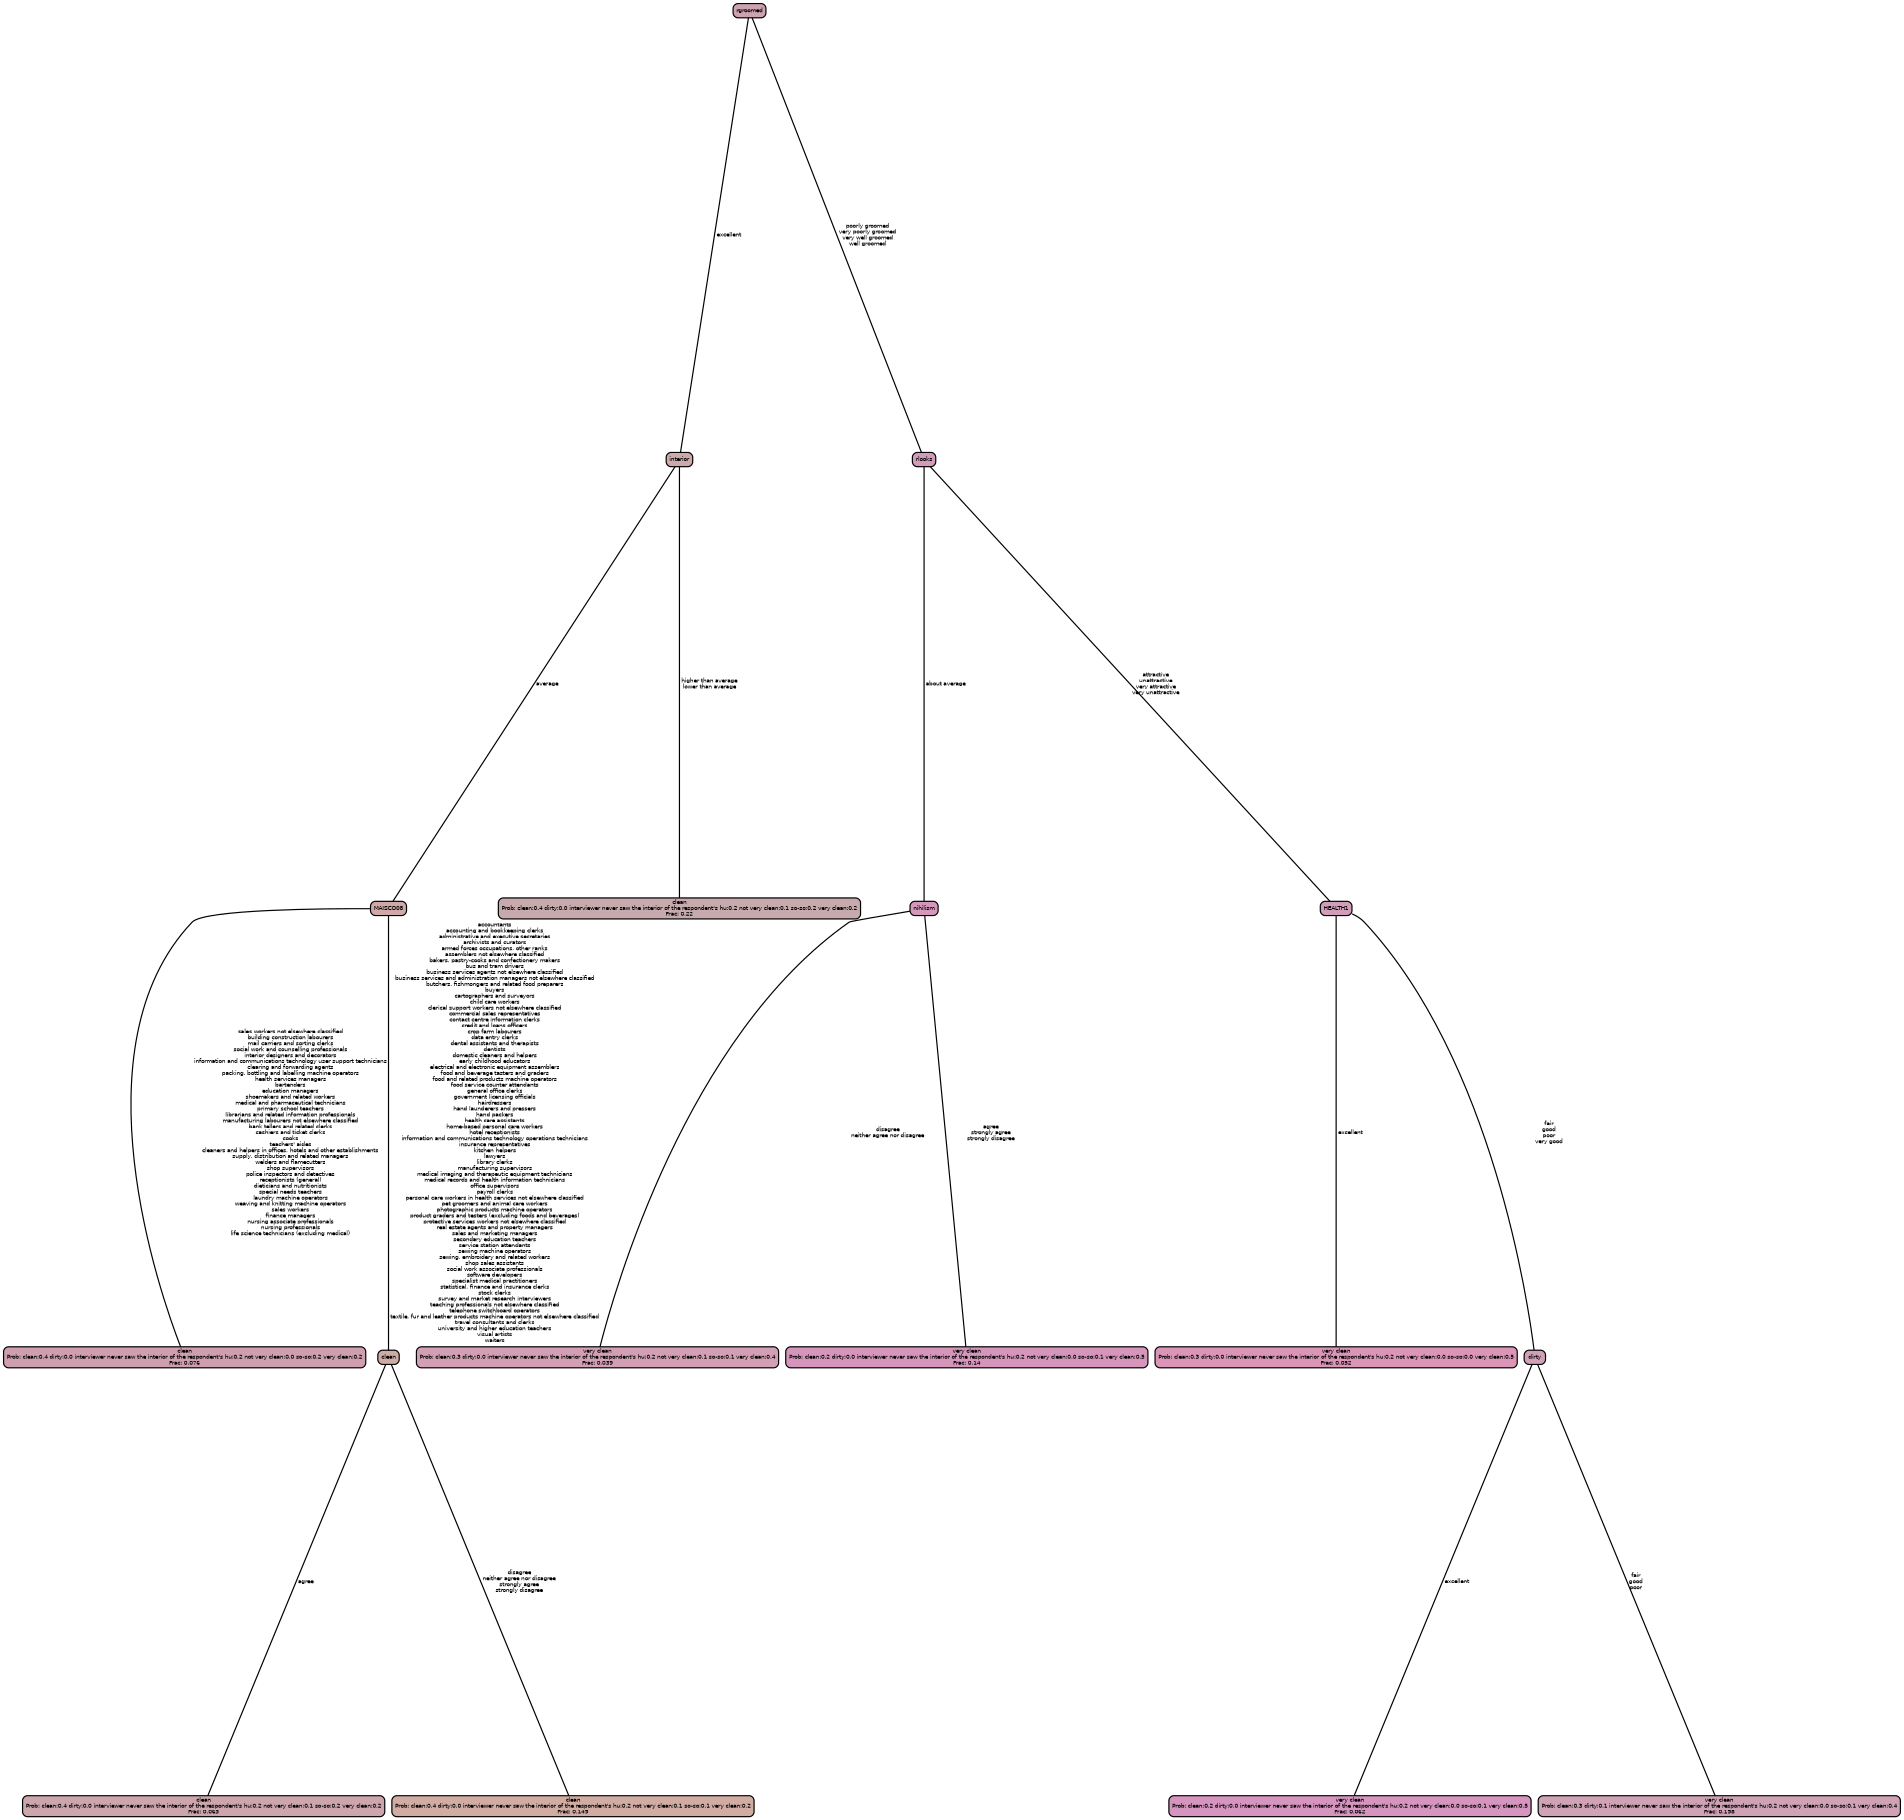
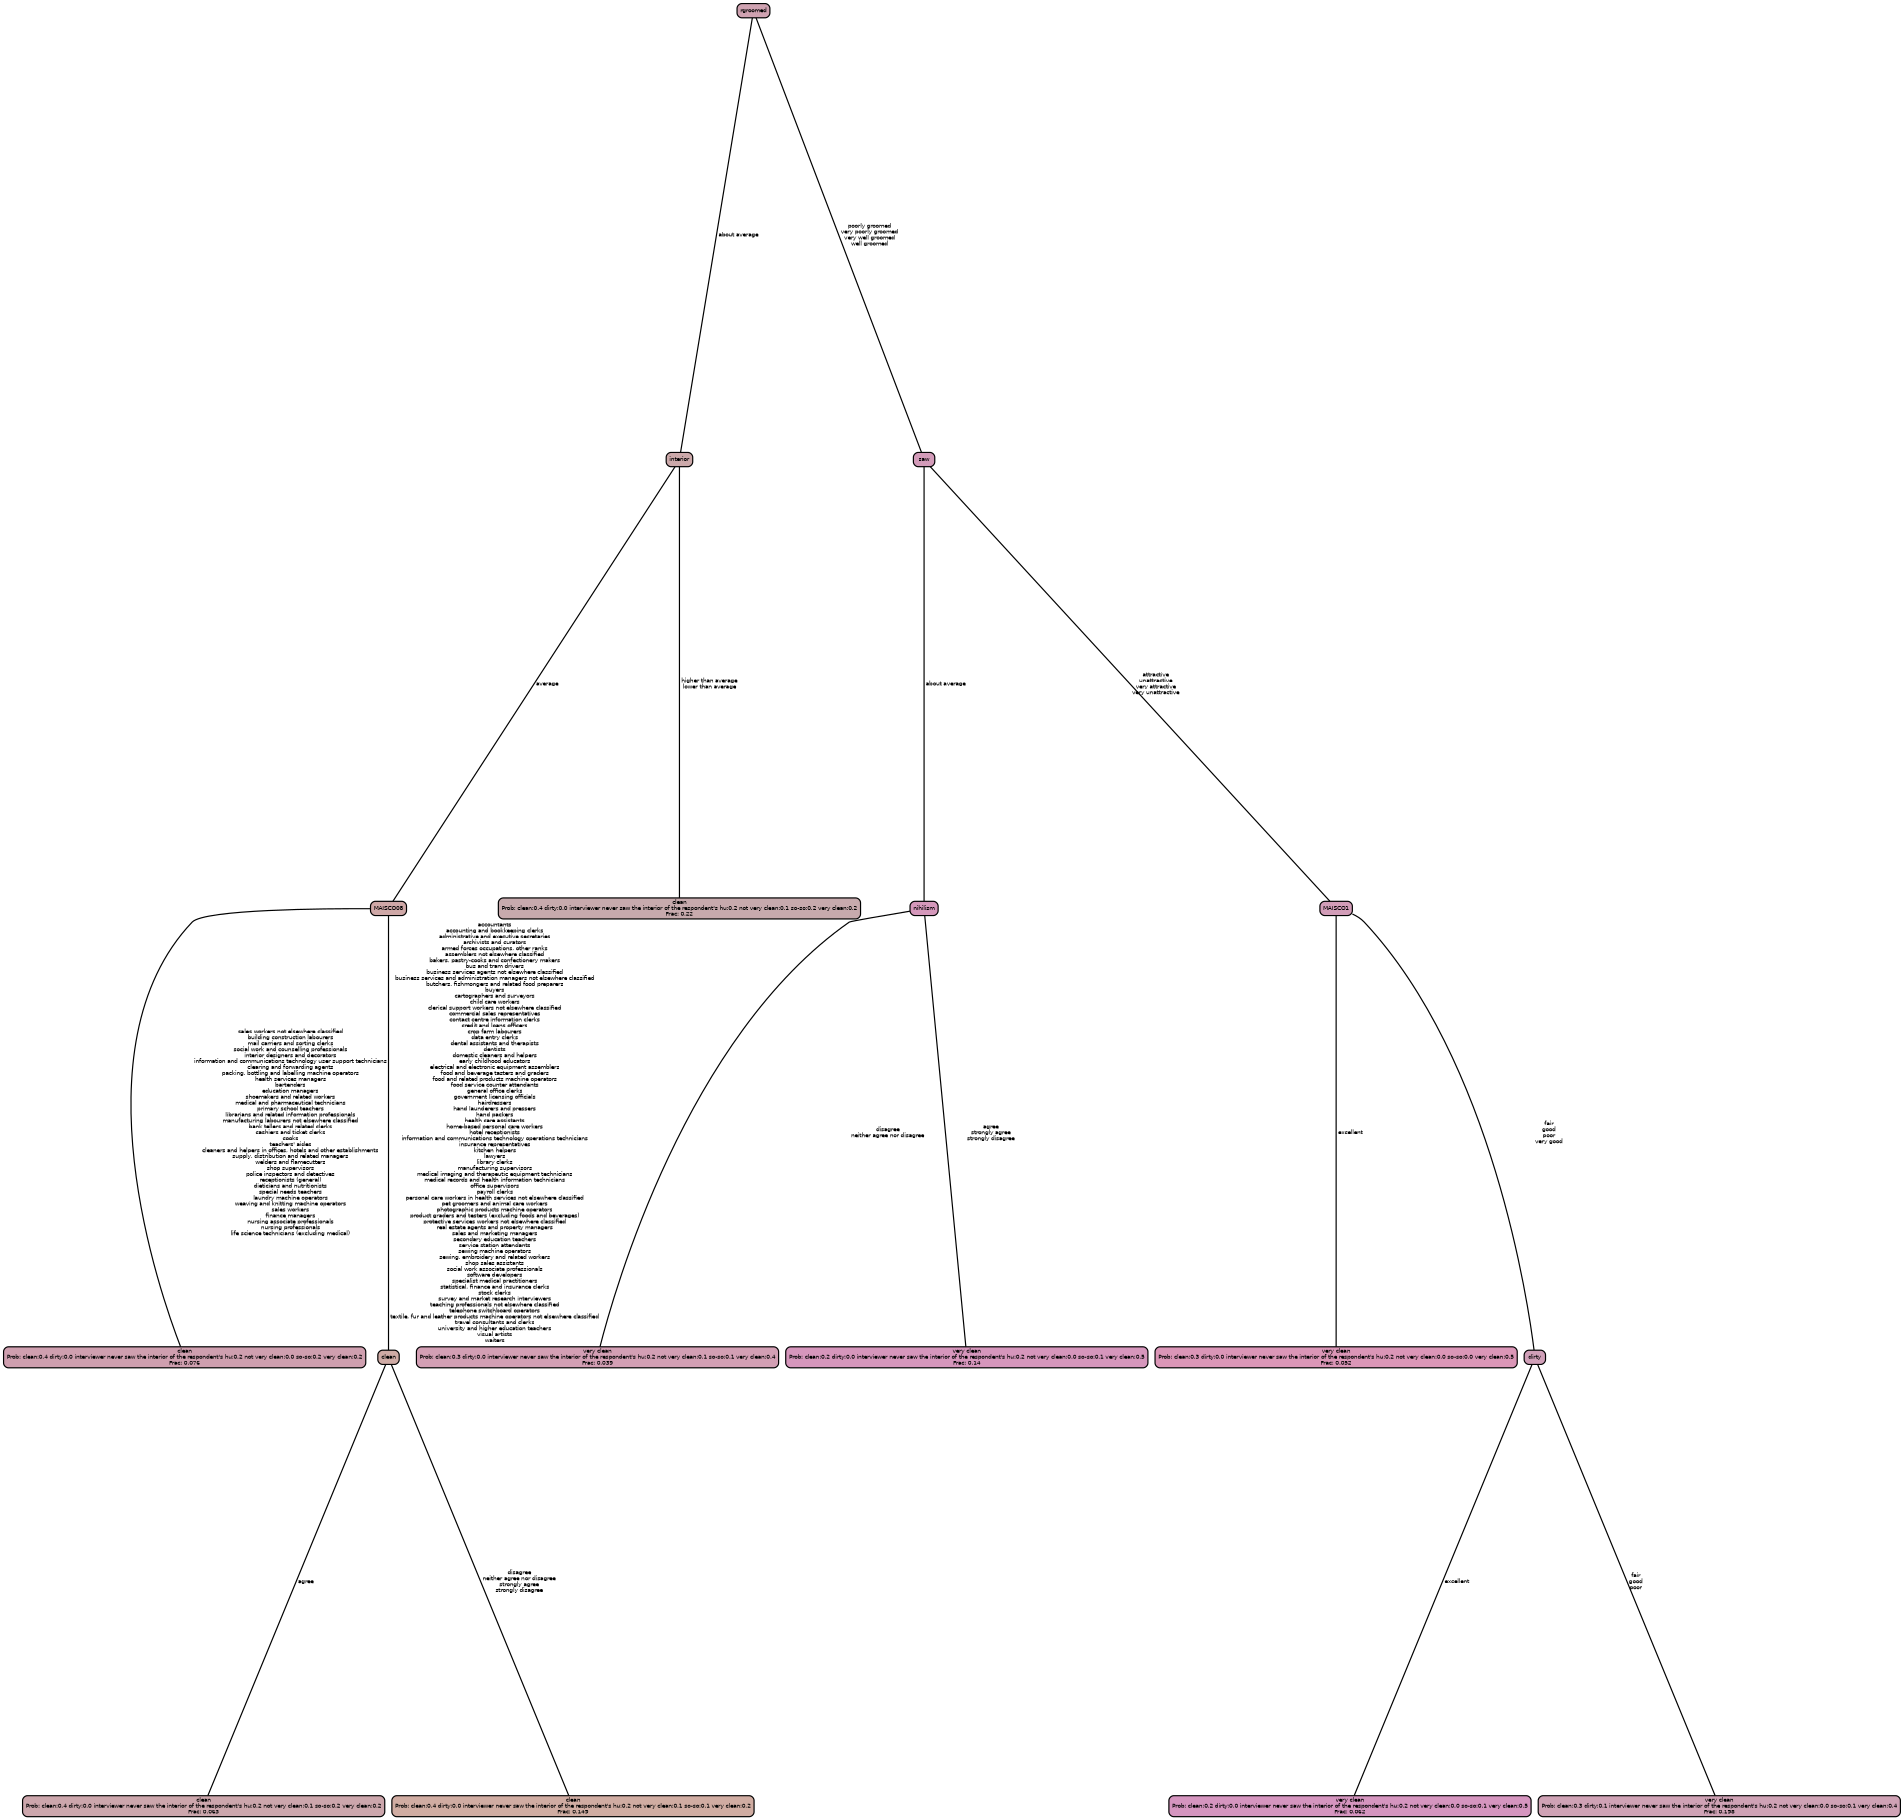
  graph {
    ranksep="0 equally"
    splines=straight
    node [color=black fontcolor=black fontname=helvetica penwidth=3 shape=box style="filled, rounded"]
    edge [color=black fontname=helvetica penwidth=3]
    n1 [fillcolor="#cf9faf" label="clean\nProb: clean:0.4 dirty:0.0 interviewer never saw the interior of the respondent's hu:0.2 not very clean:0.0 so-so:0.2 very clean:0.2\nFrac: 0.076"]
    n2 [fillcolor="#cfa8a7" label=MAISCO08]
    n3 [fillcolor="#cfaba5" label=clean]
    n4 [fillcolor="#cca6ac" label="clean\nProb: clean:0.4 dirty:0.0 interviewer never saw the interior of the respondent's hu:0.2 not very clean:0.1 so-so:0.2 very clean:0.2\nFrac: 0.063"]
    n5 [fillcolor="#d0aca2" label="clean\nProb: clean:0.4 dirty:0.0 interviewer never saw the interior of the respondent's hu:0.2 not very clean:0.1 so-so:0.1 very clean:0.2\nFrac: 0.149"]
    n6 [fillcolor="#cca9aa" label=interior]
    n7 [fillcolor="#c7aaad" label="clean\nProb: clean:0.4 dirty:0.0 interviewer never saw the interior of the respondent's hu:0.2 not very clean:0.1 so-so:0.2 very clean:0.2\nFrac: 0.22"]
    n8 [fillcolor="#cfa2b1" label=rgroomed]
-   n9 [fillcolor="#d39bb9" label=rlooks]
+   n9 [fillcolor="#d39bb9" label=saw]
    n10 [fillcolor="#d598bb" label=nihilism]
-   n11 [fillcolor="#d29db8" label=HEALTH1]
+   n11 [fillcolor="#d29db8" label=MAISCO1]
    n12 [fillcolor="#d39fb4" label="very clean\nProb: clean:0.3 dirty:0.0 interviewer never saw the interior of the respondent's hu:0.2 not very clean:0.1 so-so:0.1 very clean:0.4\nFrac: 0.039"]
    n13 [fillcolor="#d696bc" label="very clean\nProb: clean:0.2 dirty:0.0 interviewer never saw the interior of the respondent's hu:0.2 not very clean:0.0 so-so:0.1 very clean:0.5\nFrac: 0.14"]
    n14 [fillcolor="#db96b7" label="very clean\nProb: clean:0.3 dirty:0.0 interviewer never saw the interior of the respondent's hu:0.2 not very clean:0.0 so-so:0.0 very clean:0.5\nFrac: 0.052"]
    n15 [fillcolor="#d09fb8" label=dirty]
    n16 [fillcolor="#d595bf" label="very clean\nProb: clean:0.2 dirty:0.0 interviewer never saw the interior of the respondent's hu:0.2 not very clean:0.0 so-so:0.1 very clean:0.5\nFrac: 0.062"]
    n17 [fillcolor="#cfa2b5" label="very clean\nProb: clean:0.3 dirty:0.1 interviewer never saw the interior of the respondent's hu:0.2 not very clean:0.0 so-so:0.1 very clean:0.4\nFrac: 0.198"]
    subgraph sub_1 {
      rank=same
    }
    n2 -- n1 [label=" sales workers not elsewhere classified\n building construction labourers\n mail carriers and sorting clerks\n social work and counselling professionals\n interior designers and decorators\n information and communications technology user support technicians\n clearing and forwarding agents\n packing, bottling and labelling machine operators\n health services managers\n bartenders\n education managers\n shoemakers and related workers\n medical and pharmaceutical technicians\n primary school teachers\n librarians and related information professionals\n manufacturing labourers not elsewhere classified\n bank tellers and related clerks\n cashiers and ticket clerks\n cooks\n teachers' aides\n cleaners and helpers in offices, hotels and other establishments\n supply, distribution and related managers\n welders and flamecutters\n shop supervisors\n police inspectors and detectives\n receptionists (general)\n dieticians and nutritionists\n special needs teachers\n laundry machine operators\n weaving and knitting machine operators\n sales workers\n finance managers\n nursing associate professionals\n nursing professionals\n life science technicians (excluding medical)"]
    n2 -- n3 [label=" accountants\n accounting and bookkeeping clerks\n administrative and executive secretaries\n archivists and curators\n armed forces occupations, other ranks\n assemblers not elsewhere classified\n bakers, pastry-cooks and confectionery makers\n bus and tram drivers\n business services agents not elsewhere classified\n business services and administration managers not elsewhere classified\n butchers, fishmongers and related food preparers\n buyers\n cartographers and surveyors\n child care workers\n clerical support workers not elsewhere classified\n commercial sales representatives\n contact centre information clerks\n credit and loans officers\n crop farm labourers\n data entry clerks\n dental assistants and therapists\n dentists\n domestic cleaners and helpers\n early childhood educators\n electrical and electronic equipment assemblers\n food and beverage tasters and graders\n food and related products machine operators\n food service counter attendants\n general office clerks\n government licensing officials\n hairdressers\n hand launderers and pressers\n hand packers\n health care assistants\n home-based personal care workers\n hotel receptionists\n information and communications technology operations technicians\n insurance representatives\n kitchen helpers\n lawyers\n library clerks\n manufacturing supervisors\n medical imaging and therapeutic equipment technicians\n medical records and health information technicians\n office supervisors\n payroll clerks\n personal care workers in health services not elsewhere classified\n pet groomers and animal care workers\n photographic products machine operators\n product graders and testers (excluding foods and beverages)\n protective services workers not elsewhere classified\n real estate agents and property managers\n sales and marketing managers\n secondary education teachers\n service station attendants\n sewing machine operators\n sewing, embroidery and related workers\n shop sales assistants\n social work associate professionals\n software developers\n specialist medical practitioners\n statistical, finance and insurance clerks\n stock clerks\n survey and market research interviewers\n teaching professionals not elsewhere classified\n telephone switchboard operators\n textile, fur and leather products machine operators not elsewhere classified\n travel consultants and clerks\n university and higher education teachers\n visual artists\n waiters"]
    n3 -- n4 [label=" agree"]
    n3 -- n5 [label=" disagree\n neither agree nor disagree\n strongly agree\n strongly disagree"]
    n6 -- n2 [label=" average"]
    n6 -- n7 [label=" higher than average\n lower than average"]
-   n8 -- n6 [label=" excellent"]
+   n8 -- n6 [label=" about average"]
    n8 -- n9 [label=" poorly groomed\n very poorly groomed\n very well groomed\n well groomed"]
    n9 -- n10 [label=" about average"]
    n9 -- n11 [label=" attractive\n unattractive\n very attractive\n very unattractive"]
    n10 -- n12 [label=" disagree\n neither agree nor disagree"]
    n10 -- n13 [label=" agree\n strongly agree\n strongly disagree"]
    n11 -- n14 [label=" excellent"]
    n11 -- n15 [label=" fair\n good\n poor\n very good"]
    n15 -- n16 [label=" excellent"]
    n15 -- n17 [label=" fair\n good\n poor"]
  }
